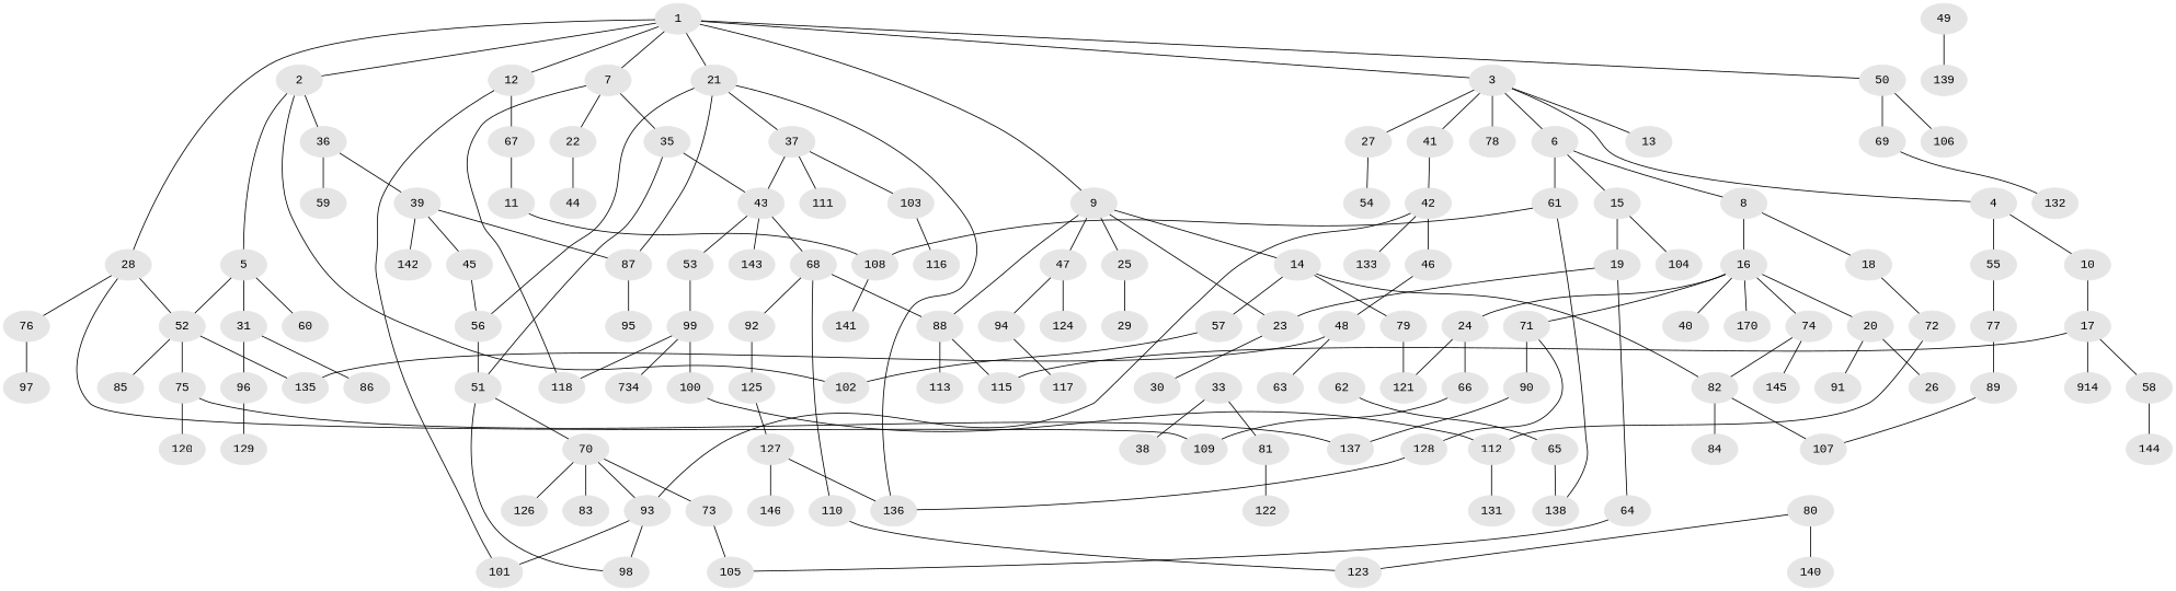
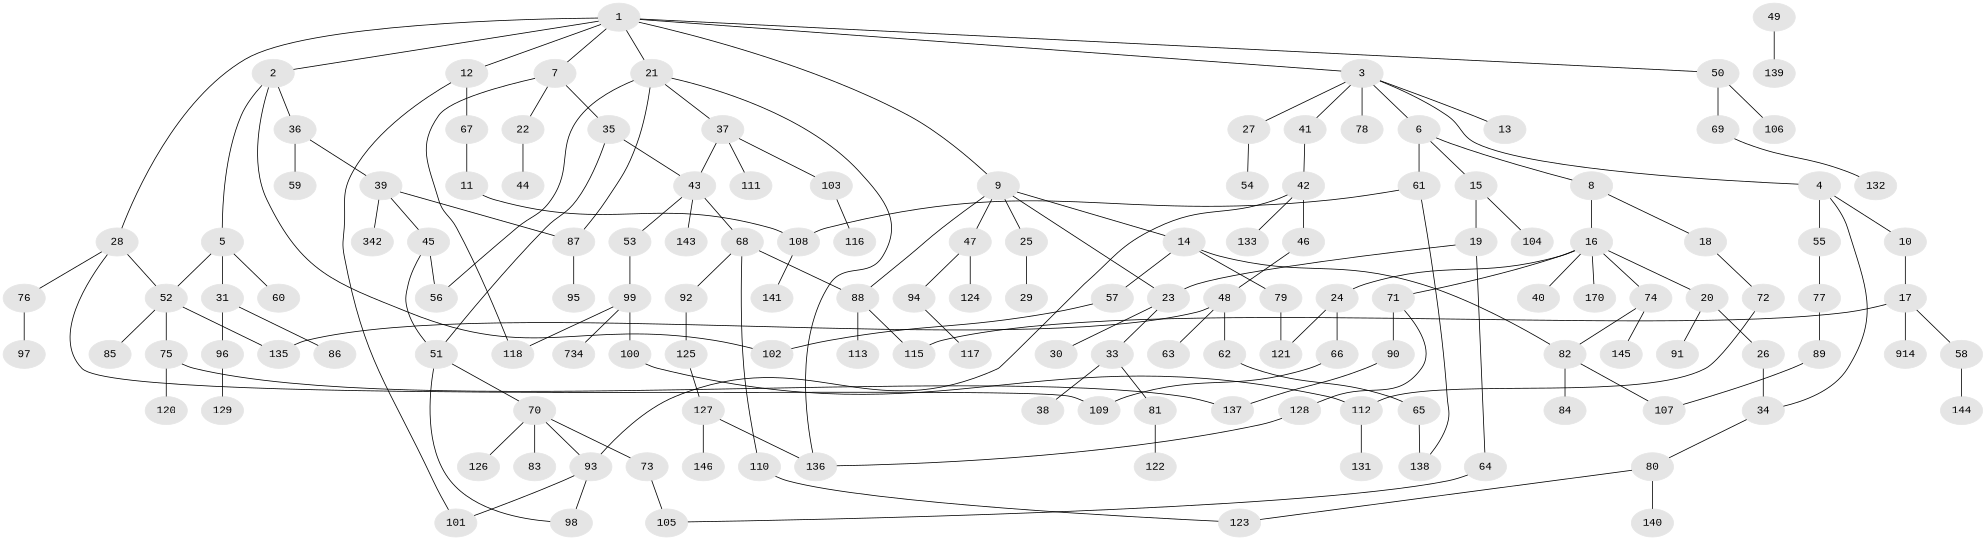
  graph {
    fontname="Liberation Mono"
    node [color=gray90 fontname="Liberation Mono" style=filled]
    edge [fontname="Liberation Mono"]
    1
    2
    3
    7
    9
    12
    21
    28
    50
    5
    36
    102
    4
    6
    13
    27
    41
    78
    22
    35
    118
    14
    23
    25
    47
    88
    11
    108
    67
    101
    37
    56
    87
    136
    52
    76
    109
    69
    106
    31
    60
    39
    59
    10
+   34
    55
    8
    15
    61
    54
    42
    17
    80
    77
    86
    96
    135
    75
    85
    16
    18
    19
    104
    138
    44
    43
    51
    20
    24
    40
    71
    74
    n73 [label=170]
    72
    57
    79
    82
    30
    33
    29
    94
    124
    115
    113
    58
    n86 [label=914]
    141
    121
    84
    107
    64
    26
    91
    66
    90
    128
    145
    144
    112
    105
    103
    111
    95
    38
    81
    97
    129
    49
    139
    122
    123
    140
    53
    68
    143
    70
    98
    45
-   142
+   142 [label=342]
    116
    46
    93
    133
    48
    99
    92
    110
    62
    63
    117
    65
    132
    73
    83
    126
    120
    137
    100
    n139 [label=734]
    89
    125
    131
    127
    146
    1 -- 2
    1 -- 3
    1 -- 7
    1 -- 9
    1 -- 12
    1 -- 21
    1 -- 28
    1 -- 50
    2 -- 5
    2 -- 36
    2 -- 102
    3 -- 4
    3 -- 6
    3 -- 13
    3 -- 27
    3 -- 41
    3 -- 78
    7 -- 22
    7 -- 35
    7 -- 118
    9 -- 14
    9 -- 23
    9 -- 25
    9 -- 47
    9 -- 88
    12 -- 67
    12 -- 101
    21 -- 37
    21 -- 56
    21 -- 87
    21 -- 136
    28 -- 52
    28 -- 76
    28 -- 109
    50 -- 69
    50 -- 106
    5 -- 52
    5 -- 31
    5 -- 60
    36 -- 39
    36 -- 59
    4 -- 10
+   4 -- 34
    4 -- 55
    6 -- 8
    6 -- 15
    6 -- 61
    27 -- 54
    41 -- 42
    22 -- 44
    35 -- 43
    35 -- 51
    14 -- 57
    14 -- 79
    14 -- 82
    23 -- 30
+   23 -- 33
    25 -- 29
    47 -- 94
    47 -- 124
    88 -- 115
    88 -- 113
    11 -- 108
    108 -- 141
    67 -- 11
    37 -- 43
    37 -- 103
    37 -- 111
    87 -- 95
    52 -- 135
    52 -- 75
    52 -- 85
    76 -- 97
    69 -- 132
    31 -- 86
    31 -- 96
    39 -- 87
    39 -- 45
    39 -- 142
    10 -- 17
+   34 -- 80
    55 -- 77
    8 -- 16
    8 -- 18
    15 -- 19
    15 -- 104
    61 -- 108
    61 -- 138
    42 -- 46
    42 -- 93
    42 -- 133
    17 -- 115
    17 -- 58
    17 -- n86
    80 -- 123
    80 -- 140
    77 -- 89
    96 -- 129
    75 -- 120
    75 -- 137
    16 -- 20
    16 -- 24
    16 -- 40
    16 -- 71
    16 -- 74
    16 -- n73
    18 -- 72
    19 -- 23
    19 -- 64
    43 -- 53
    43 -- 68
    43 -- 143
    51 -- 70
    51 -- 98
    20 -- 26
    20 -- 91
    24 -- 121
    24 -- 66
    71 -- 90
    71 -- 128
    74 -- 82
    74 -- 145
    72 -- 112
    57 -- 102
    79 -- 121
    82 -- 84
    82 -- 107
    33 -- 38
    33 -- 81
    94 -- 117
    58 -- 144
    64 -- 105
+   26 -- 34
    66 -- 109
    90 -- 137
    128 -- 136
    112 -- 131
    103 -- 116
    81 -- 122
    49 -- 139
    53 -- 99
    68 -- 88
    68 -- 92
    68 -- 110
    70 -- 93
    70 -- 73
    70 -- 83
    70 -- 126
    45 -- 56
-   56 -- 51
+   45 -- 51
    46 -- 48
    93 -- 101
    93 -- 98
    48 -- 135
+   48 -- 62
    48 -- 63
    99 -- 118
    99 -- 100
    99 -- n139
    92 -- 125
    110 -- 123
    62 -- 65
    65 -- 138
    73 -- 105
    100 -- 112
    89 -- 107
    125 -- 127
    127 -- 136
    127 -- 146
  }
